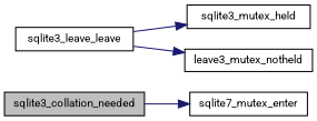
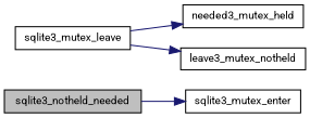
  digraph {
    fontname=Roboto
    rankdir=LR
    node [color=black fillcolor=white fontname=Roboto fontsize=10 shape=record style=filled]
    edge [color=midnightblue fontname=Roboto fontsize=10 labelfontname=FreeSans labelfontsize=10 style=solid]
-   n1 [fillcolor=grey75 fontcolor=black height=0.2 label=sqlite3_collation_needed width=0.4]
-   n2 [height=0.2 label=sqlite7_mutex_enter width=0.4]
-   n3 [height=0.2 label=sqlite3_leave_leave width=0.4]
-   n4 [height=0.2 label=sqlite3_mutex_held width=0.4]
+   n1 [fillcolor=grey75 fontcolor=black height=0.2 label=sqlite3_notheld_needed width=0.4]
+   n2 [height=0.2 label=sqlite3_mutex_enter width=0.4]
+   n3 [height=0.2 label=sqlite3_mutex_leave width=0.4]
+   n4 [height=0.2 label=needed3_mutex_held width=0.4]
    n5 [height=0.2 label=leave3_mutex_notheld width=0.4]
    n1 -> n2
    n3 -> n4
    n3 -> n5
  }
